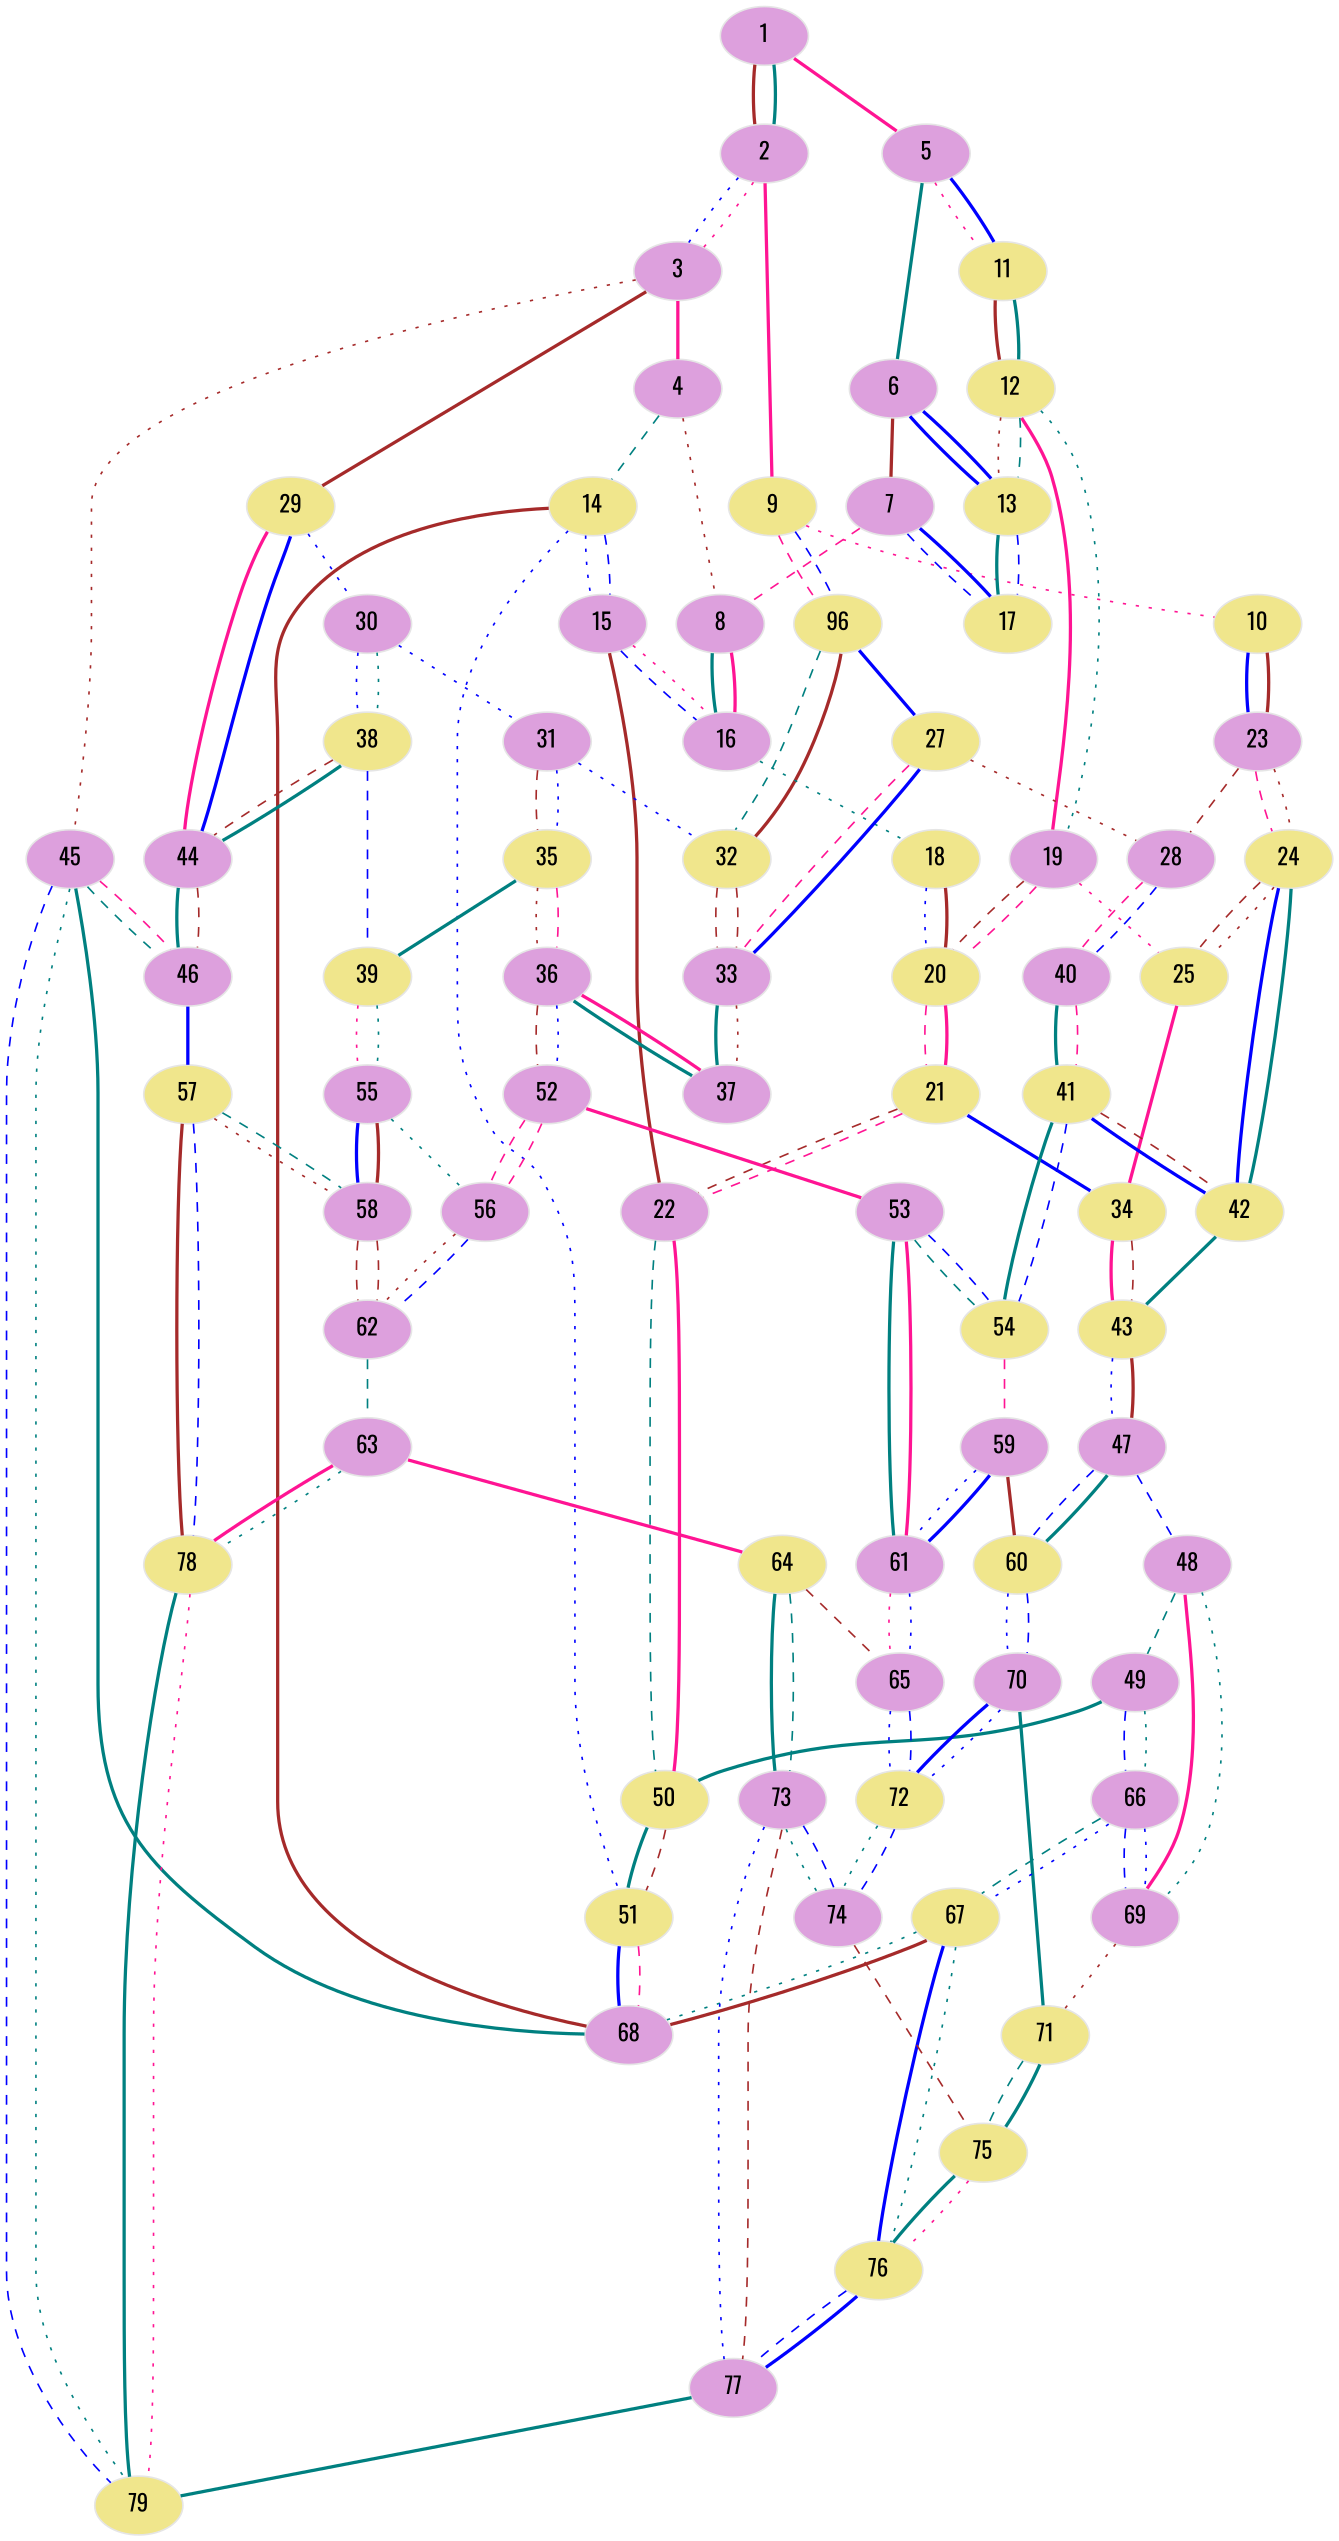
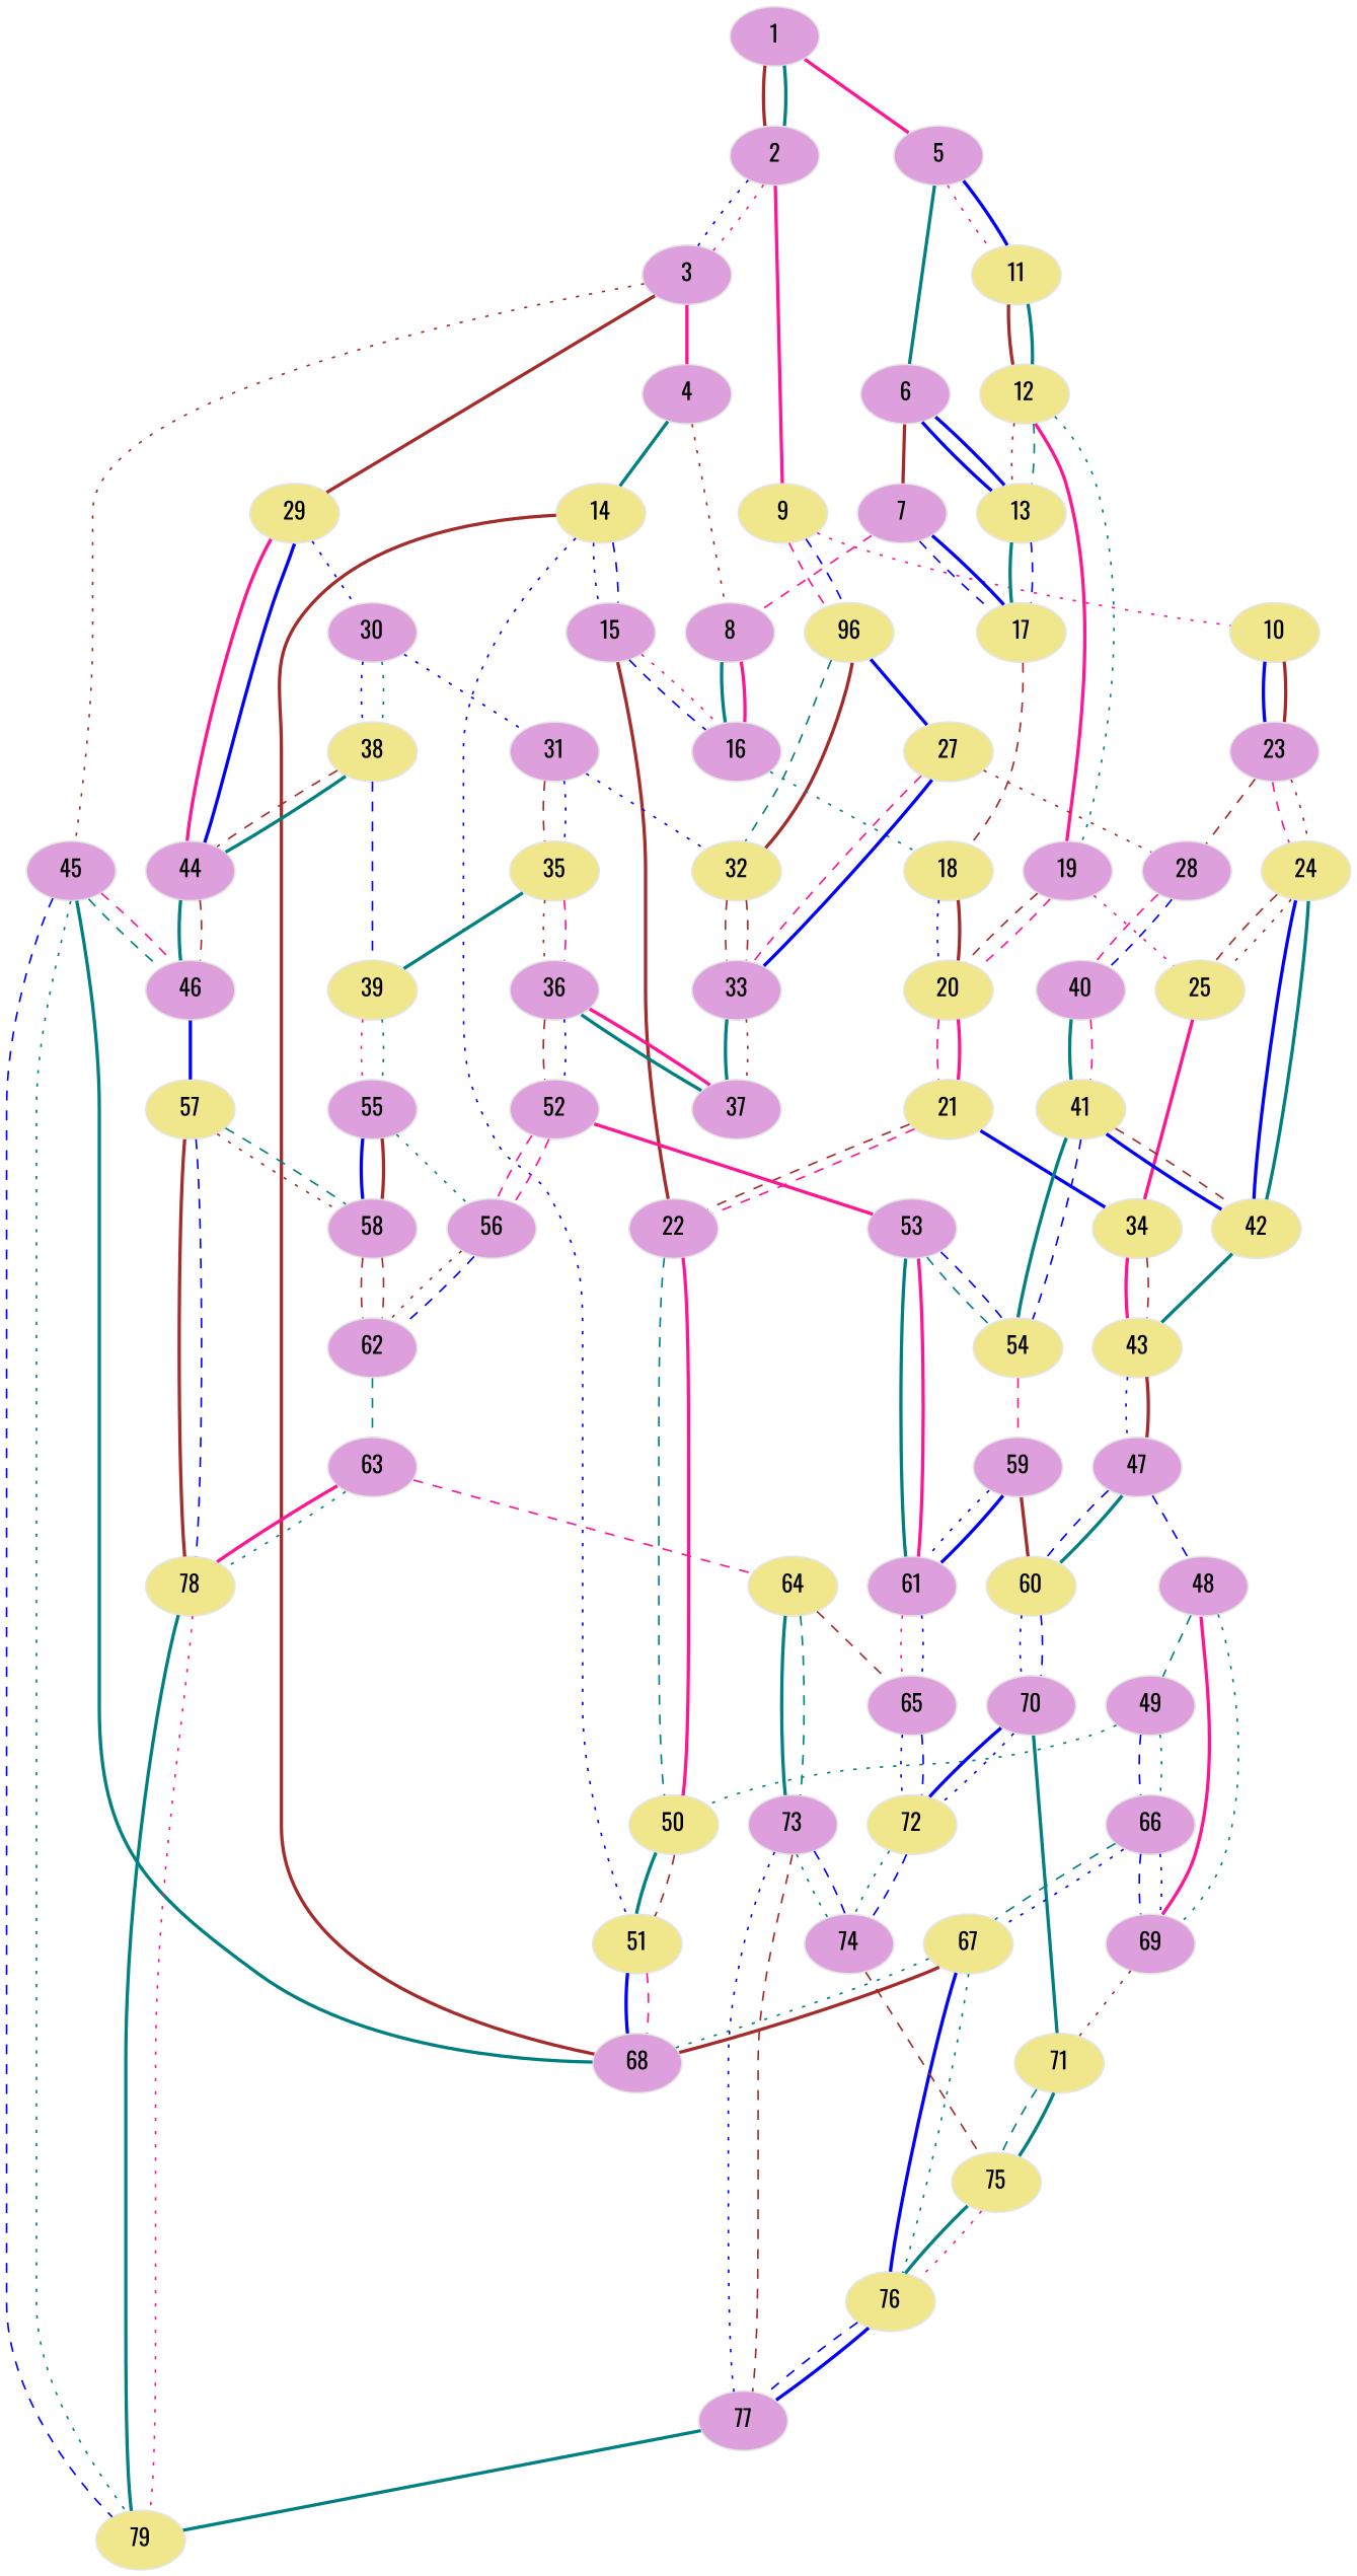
  graph {
    fontname=Oswald
    node [color=gray90 fillcolor=plum fontname=Oswald style=filled]
    edge [color=blue fontname=Oswald style=bold]
    1
    2
    5
    3
    9 [fillcolor=khaki]
    6
    11 [fillcolor=khaki]
    4
    29 [fillcolor=khaki]
    45
    10 [fillcolor=khaki]
    n12 [fillcolor=khaki label=96]
    8
    14 [fillcolor=khaki]
    30
    44
    68
    46
    79 [fillcolor=khaki]
    16
    15
    51 [fillcolor=khaki]
    7
    13 [fillcolor=khaki]
    12 [fillcolor=khaki]
    17 [fillcolor=khaki]
    18 [fillcolor=khaki]
    23
    27 [fillcolor=khaki]
    32 [fillcolor=khaki]
    24 [fillcolor=khaki]
    28
    19
    20 [fillcolor=khaki]
    25 [fillcolor=khaki]
    22
    50 [fillcolor=khaki]
    21 [fillcolor=khaki]
    34 [fillcolor=khaki]
    43 [fillcolor=khaki]
    42 [fillcolor=khaki]
    40
    33
    37
    41 [fillcolor=khaki]
    31
    38 [fillcolor=khaki]
    35 [fillcolor=khaki]
    39 [fillcolor=khaki]
    36
    47
    52
    55
    53
    56
    58
    54 [fillcolor=khaki]
    59
    48
    60 [fillcolor=khaki]
    57 [fillcolor=khaki]
    78 [fillcolor=khaki]
    49
    69
    70
    66
    71 [fillcolor=khaki]
    67 [fillcolor=khaki]
    61
    62
    65
    63
    72 [fillcolor=khaki]
    64 [fillcolor=khaki]
    73
    74
    77
    76 [fillcolor=khaki]
    75 [fillcolor=khaki]
    1 -- 2 [color=brown]
    1 -- 2 [color=teal]
    1 -- 5 [color=deeppink]
    2 -- 3 [style=dotted]
    2 -- 3 [color=deeppink style=dotted]
    2 -- 9 [color=deeppink]
    5 -- 6 [color=teal]
    5 -- 11 [color=deeppink style=dotted]
    5 -- 11
    3 -- 4 [color=deeppink]
    3 -- 29 [color=brown]
    3 -- 45 [color=brown style=dotted]
    9 -- 10 [color=deeppink style=dotted]
    9 -- n12 [color=deeppink style=dashed]
    9 -- n12 [style=dashed]
    6 -- 7 [color=brown]
    6 -- 13
    6 -- 13
    11 -- 12 [color=brown]
    11 -- 12 [color=teal]
    4 -- 8 [color=brown style=dotted]
-   4 -- 14 [color=teal style=dashed]
+   4 -- 14 [color=teal]
    29 -- 30 [style=dotted]
    29 -- 44 [color=deeppink]
    29 -- 44
    45 -- 68 [color=teal]
    45 -- 46 [color=teal style=dashed]
    45 -- 46 [color=deeppink style=dashed]
    45 -- 79 [style=dashed]
    45 -- 79 [color=teal style=dotted]
    10 -- 23
    10 -- 23 [color=brown]
    n12 -- 27
    n12 -- 32 [color=teal style=dashed]
    n12 -- 32 [color=brown]
    8 -- 16 [color=teal]
    8 -- 16 [color=deeppink]
    14 -- 68 [color=brown]
    14 -- 15 [style=dotted]
    14 -- 15 [style=dashed]
    14 -- 51 [style=dotted]
    30 -- 31 [style=dotted]
    30 -- 38 [style=dotted]
    30 -- 38 [color=teal style=dotted]
    44 -- 46 [color=teal]
    44 -- 46 [color=brown style=dashed]
    46 -- 57
    16 -- 18 [color=teal style=dotted]
    15 -- 16 [style=dashed]
    15 -- 16 [color=deeppink style=dotted]
    15 -- 22 [color=brown]
    51 -- 68
    51 -- 68 [color=deeppink style=dashed]
    7 -- 8 [color=deeppink style=dashed]
    7 -- 17 [style=dashed]
    7 -- 17
    13 -- 17 [color=teal]
    13 -- 17 [style=dashed]
    12 -- 13 [color=brown style=dotted]
    12 -- 13 [color=teal style=dashed]
    12 -- 19 [color=deeppink]
    12 -- 19 [color=teal style=dotted]
+   17 -- 18 [color=brown style=dashed]
    18 -- 20 [style=dotted]
    18 -- 20 [color=brown]
    23 -- 24 [color=deeppink style=dashed]
    23 -- 24 [color=brown style=dotted]
    23 -- 28 [color=brown style=dashed]
    27 -- 28 [color=brown style=dotted]
    27 -- 33 [color=deeppink style=dashed]
    27 -- 33
    32 -- 33 [color=brown style=dashed]
    32 -- 33 [color=brown style=dashed]
    24 -- 25 [color=brown style=dashed]
    24 -- 25 [color=brown style=dotted]
    24 -- 42
    24 -- 42 [color=teal]
    28 -- 40 [color=deeppink style=dashed]
    28 -- 40 [style=dashed]
    19 -- 20 [color=brown style=dashed]
    19 -- 20 [color=deeppink style=dashed]
    19 -- 25 [color=deeppink style=dotted]
    20 -- 21 [color=deeppink style=dashed]
    20 -- 21 [color=deeppink]
    25 -- 34 [color=deeppink]
    22 -- 50 [color=teal style=dashed]
    22 -- 50 [color=deeppink]
    50 -- 51 [color=teal]
    50 -- 51 [color=brown style=dashed]
    21 -- 22 [color=brown style=dashed]
    21 -- 22 [color=deeppink style=dashed]
    21 -- 34
    34 -- 43 [color=deeppink]
    34 -- 43 [color=brown style=dashed]
    43 -- 47 [style=dotted]
    43 -- 47 [color=brown]
    42 -- 43 [color=teal]
    40 -- 41 [color=teal]
    40 -- 41 [color=deeppink style=dashed]
    33 -- 37 [color=teal]
    33 -- 37 [color=brown style=dotted]
    41 -- 42
    41 -- 42 [color=brown style=dashed]
    41 -- 54 [color=teal]
    41 -- 54 [style=dashed]
    31 -- 32 [style=dotted]
    31 -- 35 [color=brown style=dashed]
    31 -- 35 [style=dotted]
    38 -- 44 [color=brown style=dashed]
    38 -- 44 [color=teal]
    38 -- 39 [style=dashed]
    35 -- 39 [color=teal]
    35 -- 36 [color=brown style=dotted]
    35 -- 36 [color=deeppink style=dashed]
    39 -- 55 [color=deeppink style=dotted]
    39 -- 55 [color=teal style=dotted]
    36 -- 37 [color=teal]
    36 -- 37 [color=deeppink]
    36 -- 52 [color=brown style=dashed]
    36 -- 52 [style=dotted]
    47 -- 48 [style=dashed]
    47 -- 60 [style=dashed]
    47 -- 60 [color=teal]
    52 -- 53 [color=deeppink]
    52 -- 56 [color=deeppink style=dashed]
    52 -- 56 [color=deeppink style=dashed]
    55 -- 56 [color=teal style=dotted]
    55 -- 58
    55 -- 58 [color=brown]
    53 -- 54 [color=teal style=dashed]
    53 -- 54 [style=dashed]
    53 -- 61 [color=teal]
    53 -- 61 [color=deeppink]
    56 -- 62 [color=brown style=dotted]
    56 -- 62 [style=dashed]
    58 -- 62 [color=brown style=dashed]
    58 -- 62 [color=brown style=dashed]
    54 -- 59 [color=deeppink style=dashed]
    59 -- 60 [color=brown]
    59 -- 61 [style=dotted]
    59 -- 61
    48 -- 49 [color=teal style=dashed]
    48 -- 69 [color=deeppink]
    48 -- 69 [color=teal style=dotted]
    60 -- 70 [style=dotted]
    60 -- 70 [style=dashed]
    57 -- 58 [color=brown style=dotted]
    57 -- 58 [color=teal style=dashed]
    57 -- 78 [color=brown]
    57 -- 78 [style=dashed]
    78 -- 79 [color=teal]
    78 -- 79 [color=deeppink style=dotted]
-   49 -- 50 [color=teal]
+   49 -- 50 [color=teal style=dotted]
    49 -- 66 [style=dashed]
    49 -- 66 [color=teal style=dotted]
    69 -- 71 [color=brown style=dotted]
    70 -- 71 [color=teal]
    70 -- 72
    70 -- 72 [style=dotted]
    66 -- 69 [style=dashed]
    66 -- 69 [style=dotted]
    66 -- 67 [color=teal style=dashed]
    66 -- 67 [style=dotted]
    71 -- 75 [color=teal style=dashed]
    71 -- 75 [color=teal]
    67 -- 68 [color=teal style=dotted]
    67 -- 68 [color=brown]
    67 -- 76
    67 -- 76 [color=teal style=dotted]
    61 -- 65 [color=deeppink style=dotted]
    61 -- 65 [style=dotted]
    62 -- 63 [color=teal style=dashed]
    65 -- 72 [style=dotted]
    65 -- 72 [style=dashed]
    63 -- 78 [color=deeppink]
    63 -- 78 [color=teal style=dotted]
-   63 -- 64 [color=deeppink]
+   63 -- 64 [color=deeppink style=dashed]
    72 -- 74 [color=teal style=dotted]
    72 -- 74 [style=dashed]
    64 -- 65 [color=brown style=dashed]
    64 -- 73 [color=teal]
    64 -- 73 [color=teal style=dashed]
    73 -- 74 [color=teal style=dotted]
    73 -- 74 [style=dashed]
    73 -- 77 [style=dotted]
    73 -- 77 [color=brown style=dashed]
    74 -- 75 [color=brown style=dashed]
    77 -- 79 [color=teal]
    76 -- 77 [style=dashed]
    76 -- 77
    75 -- 76 [color=teal]
    75 -- 76 [color=deeppink style=dotted]
  }
